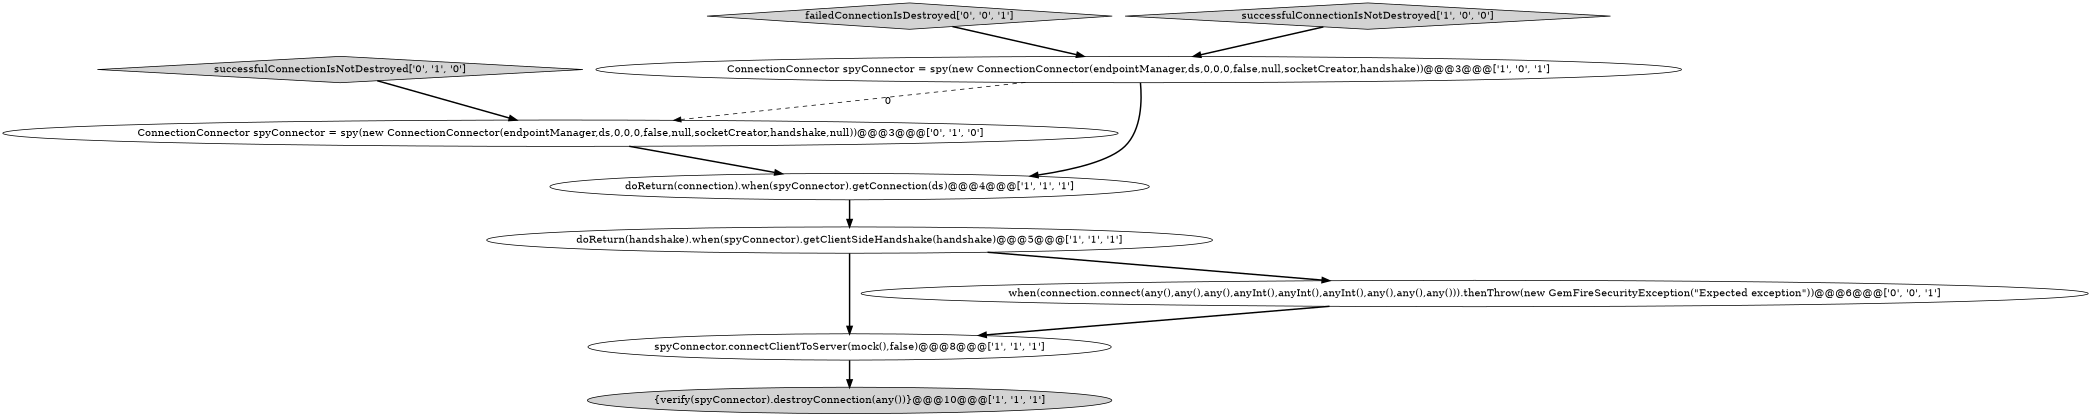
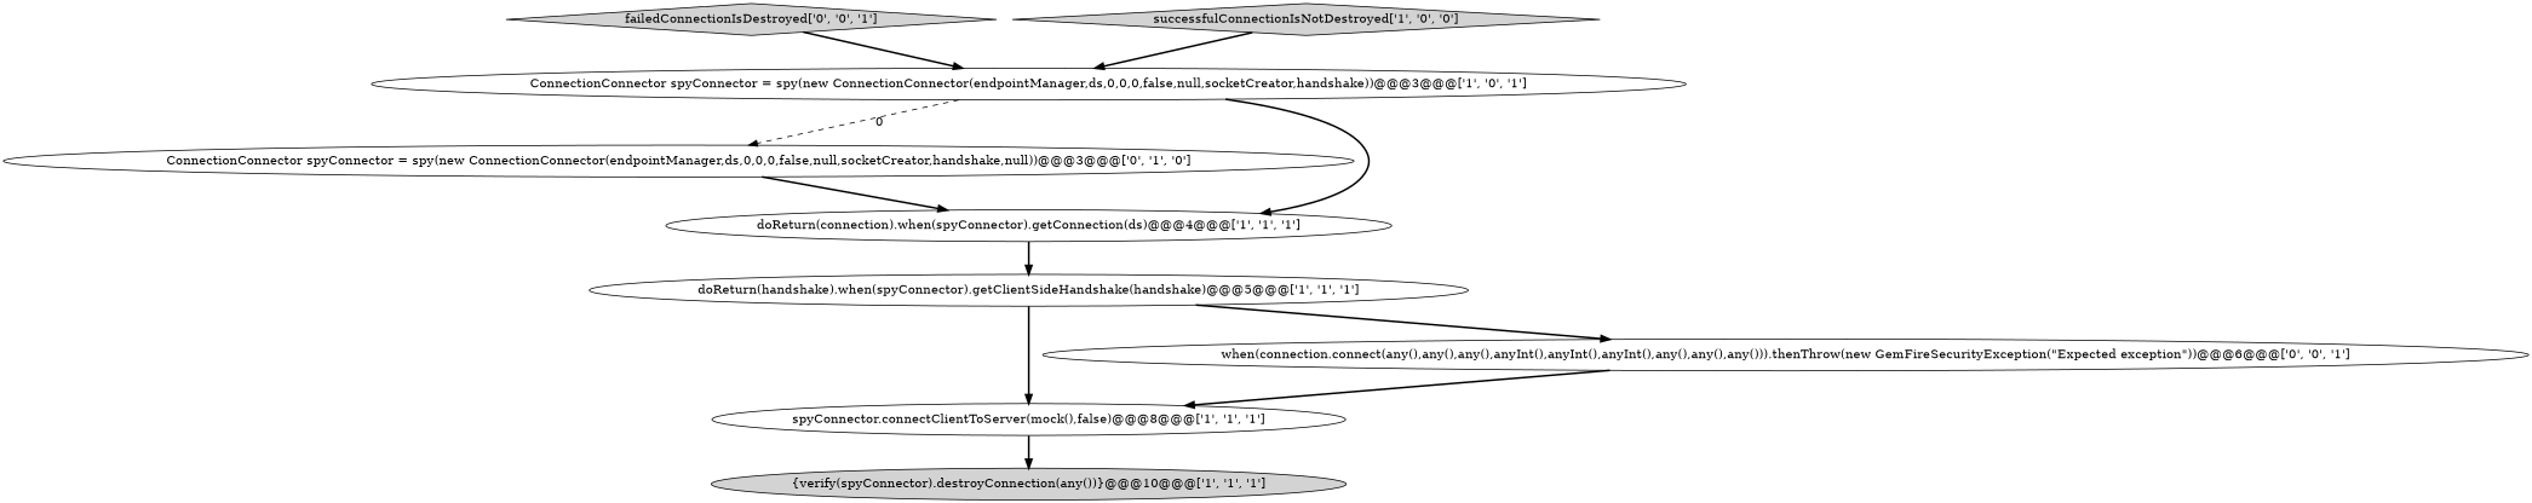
  digraph {
    node [fillcolor=white shape=ellipse style=filled]
    edge [style=bold]
    n1 [label="doReturn(handshake).when(spyConnector).getClientSideHandshake(handshake)@@@5@@@['1', '1', '1']"]
    n2 [label="spyConnector.connectClientToServer(mock(),false)@@@8@@@['1', '1', '1']"]
    n3 [label="when(connection.connect(any(),any(),any(),anyInt(),anyInt(),anyInt(),any(),any(),any())).thenThrow(new GemFireSecurityException(\"Expected exception\"))@@@6@@@['0', '0', '1']"]
    n4 [fillcolor=lightgray label="{verify(spyConnector).destroyConnection(any())}@@@10@@@['1', '1', '1']"]
-   n5 [fillcolor=lightgray label="successfulConnectionIsNotDestroyed['0', '1', '0']" shape=diamond]
    n6 [label="ConnectionConnector spyConnector = spy(new ConnectionConnector(endpointManager,ds,0,0,0,false,null,socketCreator,handshake,null))@@@3@@@['0', '1', '0']"]
    n7 [label="doReturn(connection).when(spyConnector).getConnection(ds)@@@4@@@['1', '1', '1']"]
    n8 [fillcolor=lightgray label="failedConnectionIsDestroyed['0', '0', '1']" shape=diamond]
    n9 [label="ConnectionConnector spyConnector = spy(new ConnectionConnector(endpointManager,ds,0,0,0,false,null,socketCreator,handshake))@@@3@@@['1', '0', '1']"]
    n10 [fillcolor=lightgray label="successfulConnectionIsNotDestroyed['1', '0', '0']" shape=diamond]
    n1 -> n2
    n1 -> n3
    n2 -> n4
    n3 -> n2
-   n5 -> n6
    n6 -> n7
    n7 -> n1
    n8 -> n9
    n9 -> n6 [label=0 style=dashed]
    n9 -> n7
    n10 -> n9
  }
